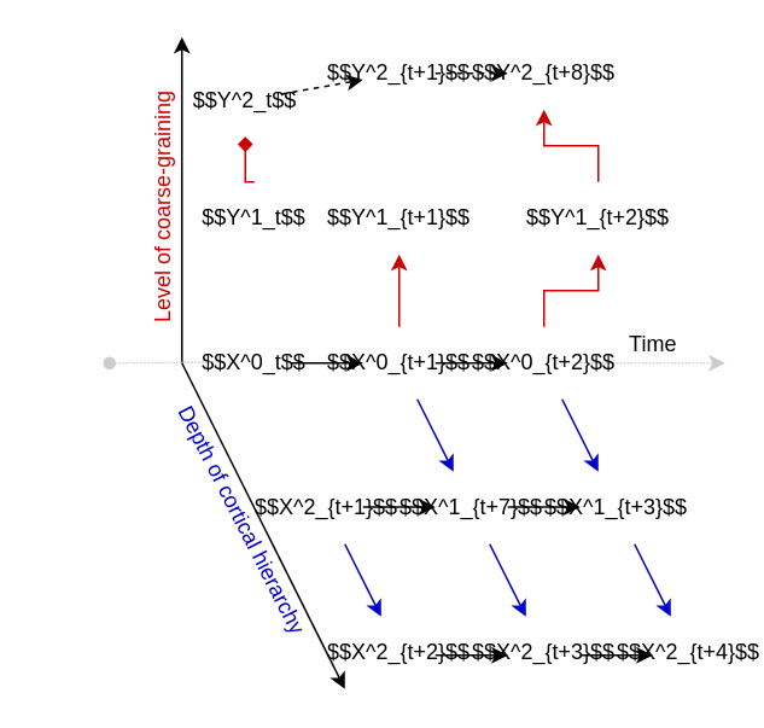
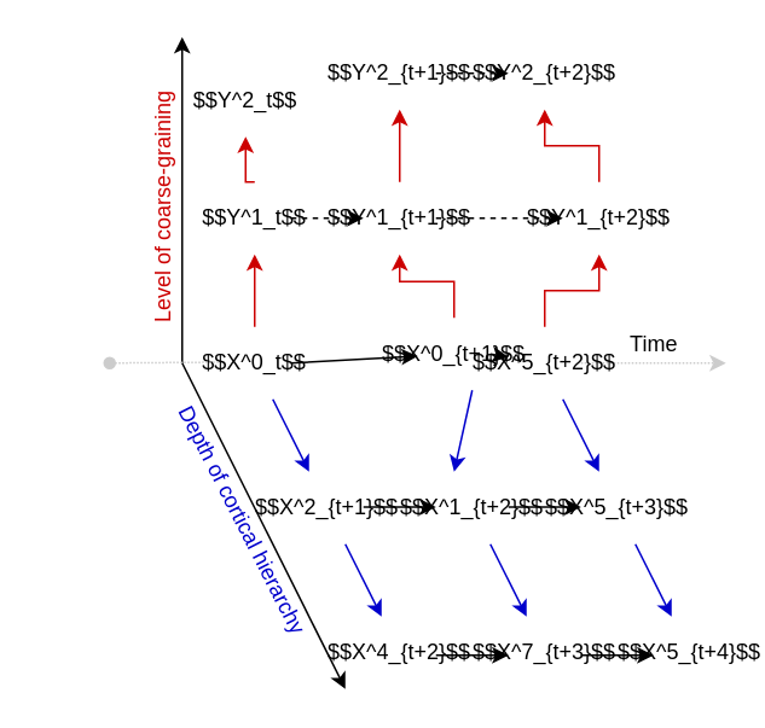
  <mxCell id="0" />
  <mxCell id="1" parent="0" />
  <mxCell id="2" style="edgeStyle=none;rounded=0;orthogonalLoop=1;jettySize=auto;html=1;fontColor=#CCCCCC;strokeColor=#CCCCCC;dashed=1;dashPattern=1 1;exitX=1;exitY=0.5;exitDx=0;exitDy=0;" edge="1" parent="1" source="13"><mxGeometry relative="1" as="geometry"><mxPoint x="40" y="200" as="sourcePoint" /><mxPoint x="400" y="200" as="targetPoint" /></mxGeometry></mxCell>
+ <mxCell id="3" style="edgeStyle=orthogonalEdgeStyle;rounded=0;orthogonalLoop=1;jettySize=auto;html=1;exitX=0.5;exitY=0;exitDx=0;exitDy=0;entryX=0.5;entryY=1;entryDx=0;entryDy=0;strokeColor=#CC0000;" edge="1" parent="1" source="6" target="16"><mxGeometry relative="1" as="geometry" /></mxCell>
  <mxCell id="4" style="edgeStyle=none;rounded=0;orthogonalLoop=1;jettySize=auto;html=1;exitX=1;exitY=0.5;exitDx=0;exitDy=0;" edge="1" parent="1" source="6" target="10"><mxGeometry relative="1" as="geometry" /></mxCell>
+ <mxCell id="5" style="edgeStyle=none;rounded=0;orthogonalLoop=1;jettySize=auto;html=1;exitX=0.75;exitY=1;exitDx=0;exitDy=0;entryX=0.25;entryY=0;entryDx=0;entryDy=0;strokeColor=#0000CC;" edge="1" parent="1" source="6" target="27"><mxGeometry relative="1" as="geometry" /></mxCell>
  <mxCell id="6" value="$$X^0_t$$" style="text;html=1;strokeColor=none;fillColor=none;align=center;verticalAlign=middle;whiteSpace=wrap;rounded=0;" parent="1" vertex="1"><mxGeometry x="120" y="180" width="40" height="40" as="geometry" /></mxCell>
  <mxCell id="7" style="edgeStyle=orthogonalEdgeStyle;rounded=0;orthogonalLoop=1;jettySize=auto;html=1;exitX=0.5;exitY=0;exitDx=0;exitDy=0;entryX=0.5;entryY=1;entryDx=0;entryDy=0;strokeColor=#CC0000;" edge="1" parent="1" source="10" target="19"><mxGeometry relative="1" as="geometry" /></mxCell>
  <mxCell id="8" style="edgeStyle=none;rounded=0;orthogonalLoop=1;jettySize=auto;html=1;exitX=1;exitY=0.5;exitDx=0;exitDy=0;" edge="1" parent="1" source="10" target="13"><mxGeometry relative="1" as="geometry" /></mxCell>
  <mxCell id="9" style="edgeStyle=none;rounded=0;orthogonalLoop=1;jettySize=auto;html=1;exitX=0.75;exitY=1;exitDx=0;exitDy=0;entryX=0.25;entryY=0;entryDx=0;entryDy=0;strokeColor=#0000CC;" edge="1" parent="1" source="10" target="28"><mxGeometry relative="1" as="geometry" /></mxCell>
- <mxCell id="10" value="$$X^0_{t+1}$$" style="text;html=1;strokeColor=none;fillColor=none;align=center;verticalAlign=middle;whiteSpace=wrap;rounded=0;" parent="1" vertex="1"><mxGeometry x="200" y="180" width="40" height="40" as="geometry" /></mxCell>
+ <mxCell id="10" value="$$X^0_{t+1}$$" style="text;html=1;strokeColor=none;fillColor=none;align=center;verticalAlign=middle;whiteSpace=wrap;rounded=0;" parent="1" vertex="1"><mxGeometry x="230" y="175" width="40" height="40" as="geometry" /></mxCell>
  <mxCell id="11" style="edgeStyle=orthogonalEdgeStyle;rounded=0;orthogonalLoop=1;jettySize=auto;html=1;exitX=0.5;exitY=0;exitDx=0;exitDy=0;entryX=0.5;entryY=1;entryDx=0;entryDy=0;strokeColor=#CC0000;" edge="1" parent="1" source="13" target="21"><mxGeometry relative="1" as="geometry" /></mxCell>
  <mxCell id="12" style="edgeStyle=none;rounded=0;orthogonalLoop=1;jettySize=auto;html=1;exitX=0.75;exitY=1;exitDx=0;exitDy=0;entryX=0.25;entryY=0;entryDx=0;entryDy=0;strokeColor=#0000CC;" edge="1" parent="1" source="13" target="29"><mxGeometry relative="1" as="geometry" /></mxCell>
- <mxCell id="13" value="$$X^0_{t+2}$$" style="text;html=1;strokeColor=none;fillColor=none;align=center;verticalAlign=middle;whiteSpace=wrap;rounded=0;" parent="1" vertex="1"><mxGeometry x="280" y="180" width="40" height="40" as="geometry" /></mxCell>
- <mxCell id="14" style="edgeStyle=orthogonalEdgeStyle;rounded=0;orthogonalLoop=1;jettySize=auto;html=1;exitX=0.5;exitY=0;exitDx=0;exitDy=0;entryX=0.5;entryY=1;entryDx=0;entryDy=0;strokeColor=#CC0000;endArrow=diamond;" edge="1" parent="1" source="16" target="23"><mxGeometry relative="1" as="geometry" /></mxCell>
+ <mxCell id="13" value="$$X^5_{t+2}$$" style="text;html=1;strokeColor=none;fillColor=none;align=center;verticalAlign=middle;whiteSpace=wrap;rounded=0;" parent="1" vertex="1"><mxGeometry x="280" y="180" width="40" height="40" as="geometry" /></mxCell>
+ <mxCell id="14" style="edgeStyle=orthogonalEdgeStyle;rounded=0;orthogonalLoop=1;jettySize=auto;html=1;exitX=0.5;exitY=0;exitDx=0;exitDy=0;entryX=0.5;entryY=1;entryDx=0;entryDy=0;strokeColor=#CC0000;" edge="1" parent="1" source="16" target="23"><mxGeometry relative="1" as="geometry" /></mxCell>
+ <mxCell id="15" style="edgeStyle=none;rounded=0;orthogonalLoop=1;jettySize=auto;html=1;exitX=1;exitY=0.5;exitDx=0;exitDy=0;entryX=0;entryY=0.5;entryDx=0;entryDy=0;dashed=1;" edge="1" parent="1" source="16" target="19"><mxGeometry relative="1" as="geometry" /></mxCell>
  <mxCell id="16" value="$$Y^1_t$$" style="text;html=1;strokeColor=none;fillColor=none;align=center;verticalAlign=middle;whiteSpace=wrap;rounded=0;" parent="1" vertex="1"><mxGeometry x="120" y="100" width="40" height="40" as="geometry" /></mxCell>
+ <mxCell id="17" style="edgeStyle=orthogonalEdgeStyle;rounded=0;orthogonalLoop=1;jettySize=auto;html=1;exitX=0.5;exitY=0;exitDx=0;exitDy=0;entryX=0.5;entryY=1;entryDx=0;entryDy=0;strokeColor=#CC0000;" edge="1" parent="1" source="19" target="25"><mxGeometry relative="1" as="geometry" /></mxCell>
+ <mxCell id="18" style="edgeStyle=none;rounded=0;orthogonalLoop=1;jettySize=auto;html=1;exitX=1;exitY=0.5;exitDx=0;exitDy=0;entryX=0;entryY=0.5;entryDx=0;entryDy=0;dashed=1;" edge="1" parent="1" source="19" target="21"><mxGeometry relative="1" as="geometry" /></mxCell>
  <mxCell id="19" value="$$Y^1_{t+1}$$" style="text;html=1;strokeColor=none;fillColor=none;align=center;verticalAlign=middle;whiteSpace=wrap;rounded=0;" parent="1" vertex="1"><mxGeometry x="200" y="100" width="40" height="40" as="geometry" /></mxCell>
  <mxCell id="20" style="edgeStyle=orthogonalEdgeStyle;rounded=0;orthogonalLoop=1;jettySize=auto;html=1;exitX=0.5;exitY=0;exitDx=0;exitDy=0;entryX=0.5;entryY=1;entryDx=0;entryDy=0;strokeColor=#CC0000;" edge="1" parent="1" source="21" target="26"><mxGeometry relative="1" as="geometry" /></mxCell>
  <mxCell id="21" value="$$Y^1_{t+2}$$" style="text;html=1;strokeColor=none;fillColor=none;align=center;verticalAlign=middle;whiteSpace=wrap;rounded=0;" parent="1" vertex="1"><mxGeometry x="310" y="100" width="40" height="40" as="geometry" /></mxCell>
- <mxCell id="22" value="" style="edgeStyle=none;rounded=0;orthogonalLoop=1;jettySize=auto;html=1;dashed=1;" edge="1" parent="1" source="23" target="25"><mxGeometry relative="1" as="geometry" /></mxCell>
  <mxCell id="23" value="$$Y^2_t$$" style="text;html=1;strokeColor=none;fillColor=none;align=center;verticalAlign=middle;whiteSpace=wrap;rounded=0;" parent="1" vertex="1"><mxGeometry x="115" y="35" width="40" height="40" as="geometry" /></mxCell>
  <mxCell id="24" value="" style="edgeStyle=none;rounded=0;orthogonalLoop=1;jettySize=auto;html=1;dashed=1;" edge="1" parent="1" source="25" target="26"><mxGeometry relative="1" as="geometry" /></mxCell>
  <mxCell id="25" value="$$Y^2_{t+1}$$" style="text;html=1;strokeColor=none;fillColor=none;align=center;verticalAlign=middle;whiteSpace=wrap;rounded=0;" parent="1" vertex="1"><mxGeometry x="200" y="20" width="40" height="40" as="geometry" /></mxCell>
- <mxCell id="26" value="$$Y^2_{t+8}$$" style="text;html=1;strokeColor=none;fillColor=none;align=center;verticalAlign=middle;whiteSpace=wrap;rounded=0;" parent="1" vertex="1"><mxGeometry x="280" y="20" width="40" height="40" as="geometry" /></mxCell>
+ <mxCell id="26" value="$$Y^2_{t+2}$$" style="text;html=1;strokeColor=none;fillColor=none;align=center;verticalAlign=middle;whiteSpace=wrap;rounded=0;" parent="1" vertex="1"><mxGeometry x="280" y="20" width="40" height="40" as="geometry" /></mxCell>
  <mxCell id="27" value="$$X^2_{t+1}$$" style="text;html=1;strokeColor=none;fillColor=none;align=center;verticalAlign=middle;whiteSpace=wrap;rounded=0;" vertex="1" parent="1"><mxGeometry x="160" y="260" width="40" height="40" as="geometry" /></mxCell>
- <mxCell id="28" value="$$X^1_{t+7}$$" style="text;html=1;strokeColor=none;fillColor=none;align=center;verticalAlign=middle;whiteSpace=wrap;rounded=0;" vertex="1" parent="1"><mxGeometry x="240" y="260" width="40" height="40" as="geometry" /></mxCell>
- <mxCell id="29" value="$$X^1_{t+3}$$" style="text;html=1;strokeColor=none;fillColor=none;align=center;verticalAlign=middle;whiteSpace=wrap;rounded=0;" vertex="1" parent="1"><mxGeometry x="320" y="260" width="40" height="40" as="geometry" /></mxCell>
- <mxCell id="30" value="$$X^2_{t+2}$$" style="text;html=1;strokeColor=none;fillColor=none;align=center;verticalAlign=middle;whiteSpace=wrap;rounded=0;" vertex="1" parent="1"><mxGeometry x="200" y="340" width="40" height="40" as="geometry" /></mxCell>
- <mxCell id="31" value="$$X^2_{t+3}$$" style="text;html=1;strokeColor=none;fillColor=none;align=center;verticalAlign=middle;whiteSpace=wrap;rounded=0;" vertex="1" parent="1"><mxGeometry x="280" y="340" width="40" height="40" as="geometry" /></mxCell>
- <mxCell id="32" value="$$X^2_{t+4}$$" style="text;html=1;strokeColor=none;fillColor=none;align=center;verticalAlign=middle;whiteSpace=wrap;rounded=0;" vertex="1" parent="1"><mxGeometry x="360" y="340" width="40" height="40" as="geometry" /></mxCell>
+ <mxCell id="28" value="$$X^1_{t+2}$$" style="text;html=1;strokeColor=none;fillColor=none;align=center;verticalAlign=middle;whiteSpace=wrap;rounded=0;" vertex="1" parent="1"><mxGeometry x="240" y="260" width="40" height="40" as="geometry" /></mxCell>
+ <mxCell id="29" value="$$X^5_{t+3}$$" style="text;html=1;strokeColor=none;fillColor=none;align=center;verticalAlign=middle;whiteSpace=wrap;rounded=0;" vertex="1" parent="1"><mxGeometry x="320" y="260" width="40" height="40" as="geometry" /></mxCell>
+ <mxCell id="30" value="$$X^4_{t+2}$$" style="text;html=1;strokeColor=none;fillColor=none;align=center;verticalAlign=middle;whiteSpace=wrap;rounded=0;" vertex="1" parent="1"><mxGeometry x="200" y="340" width="40" height="40" as="geometry" /></mxCell>
+ <mxCell id="31" value="$$X^7_{t+3}$$" style="text;html=1;strokeColor=none;fillColor=none;align=center;verticalAlign=middle;whiteSpace=wrap;rounded=0;" vertex="1" parent="1"><mxGeometry x="280" y="340" width="40" height="40" as="geometry" /></mxCell>
+ <mxCell id="32" value="$$X^5_{t+4}$$" style="text;html=1;strokeColor=none;fillColor=none;align=center;verticalAlign=middle;whiteSpace=wrap;rounded=0;" vertex="1" parent="1"><mxGeometry x="360" y="340" width="40" height="40" as="geometry" /></mxCell>
  <mxCell id="33" style="edgeStyle=none;rounded=0;orthogonalLoop=1;jettySize=auto;html=1;exitX=0.75;exitY=1;exitDx=0;exitDy=0;entryX=0.25;entryY=0;entryDx=0;entryDy=0;strokeColor=#0000CC;" edge="1" parent="1"><mxGeometry relative="1" as="geometry"><mxPoint x="190" y="300" as="sourcePoint" /><mxPoint x="210" y="340" as="targetPoint" /></mxGeometry></mxCell>
  <mxCell id="34" style="edgeStyle=none;rounded=0;orthogonalLoop=1;jettySize=auto;html=1;exitX=0.75;exitY=1;exitDx=0;exitDy=0;entryX=0.25;entryY=0;entryDx=0;entryDy=0;strokeColor=#0000CC;" edge="1" parent="1"><mxGeometry relative="1" as="geometry"><mxPoint x="270" y="300" as="sourcePoint" /><mxPoint x="290" y="340" as="targetPoint" /></mxGeometry></mxCell>
  <mxCell id="35" style="edgeStyle=none;rounded=0;orthogonalLoop=1;jettySize=auto;html=1;exitX=0.75;exitY=1;exitDx=0;exitDy=0;entryX=0.25;entryY=0;entryDx=0;entryDy=0;strokeColor=#0000CC;" edge="1" parent="1"><mxGeometry relative="1" as="geometry"><mxPoint x="350" y="300" as="sourcePoint" /><mxPoint x="370" y="340" as="targetPoint" /></mxGeometry></mxCell>
  <mxCell id="36" value="" style="endArrow=classic;html=1;" edge="1" parent="1"><mxGeometry width="50" height="50" relative="1" as="geometry"><mxPoint x="100" y="200" as="sourcePoint" /><mxPoint x="100" y="20" as="targetPoint" /></mxGeometry></mxCell>
  <mxCell id="37" value="" style="endArrow=classic;html=1;" edge="1" parent="1"><mxGeometry width="50" height="50" relative="1" as="geometry"><mxPoint x="100" y="200" as="sourcePoint" /><mxPoint x="190" y="380" as="targetPoint" /></mxGeometry></mxCell>
  <mxCell id="38" value="Level of coarse-graining" style="text;html=1;resizable=0;points=[];autosize=1;align=left;verticalAlign=top;spacingTop=-4;rotation=-90;fontColor=#CC0000;" vertex="1" parent="1"><mxGeometry x="20" y="100" width="140" height="20" as="geometry" /></mxCell>
  <mxCell id="39" value="Depth of cortical hierarchy" style="text;html=1;resizable=0;points=[];autosize=1;align=left;verticalAlign=top;spacingTop=-4;rotation=63;fontColor=#0000CC;" vertex="1" parent="1"><mxGeometry x="60" y="280" width="150" height="20" as="geometry" /></mxCell>
  <mxCell id="40" value="Time" style="text;html=1;resizable=0;points=[];autosize=1;align=center;verticalAlign=top;spacingTop=-4;rotation=0;" vertex="1" parent="1"><mxGeometry x="340" y="180" width="40" height="20" as="geometry" /></mxCell>
  <mxCell id="41" style="edgeStyle=none;rounded=0;orthogonalLoop=1;jettySize=auto;html=1;exitX=1;exitY=0.5;exitDx=0;exitDy=0;" edge="1" parent="1"><mxGeometry relative="1" as="geometry"><mxPoint x="200" y="279.5" as="sourcePoint" /><mxPoint x="240" y="279.5" as="targetPoint" /></mxGeometry></mxCell>
  <mxCell id="42" style="edgeStyle=none;rounded=0;orthogonalLoop=1;jettySize=auto;html=1;exitX=1;exitY=0.5;exitDx=0;exitDy=0;" edge="1" parent="1"><mxGeometry relative="1" as="geometry"><mxPoint x="280" y="279.5" as="sourcePoint" /><mxPoint x="320" y="279.5" as="targetPoint" /></mxGeometry></mxCell>
  <mxCell id="43" style="edgeStyle=none;rounded=0;orthogonalLoop=1;jettySize=auto;html=1;exitX=1;exitY=0.5;exitDx=0;exitDy=0;" edge="1" parent="1"><mxGeometry relative="1" as="geometry"><mxPoint x="240" y="361.333" as="sourcePoint" /><mxPoint x="280" y="361.333" as="targetPoint" /></mxGeometry></mxCell>
  <mxCell id="44" style="edgeStyle=none;rounded=0;orthogonalLoop=1;jettySize=auto;html=1;exitX=1;exitY=0.5;exitDx=0;exitDy=0;" edge="1" parent="1"><mxGeometry relative="1" as="geometry"><mxPoint x="320" y="361.333" as="sourcePoint" /><mxPoint x="360" y="361.333" as="targetPoint" /></mxGeometry></mxCell>
  <mxCell id="45" style="edgeStyle=none;rounded=0;orthogonalLoop=1;jettySize=auto;html=1;fontColor=#CCCCCC;strokeColor=#CCCCCC;dashed=1;dashPattern=1 1;endArrow=none;endFill=0;startArrow=oval;startFill=1;" edge="1" parent="1"><mxGeometry relative="1" as="geometry"><mxPoint x="60" y="200" as="sourcePoint" /><mxPoint x="120" y="199.5" as="targetPoint" /></mxGeometry></mxCell>
